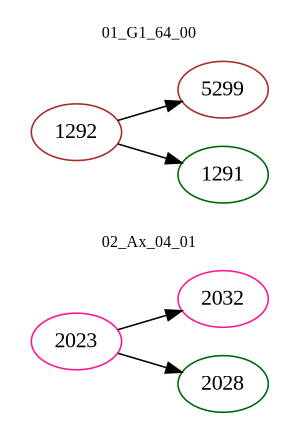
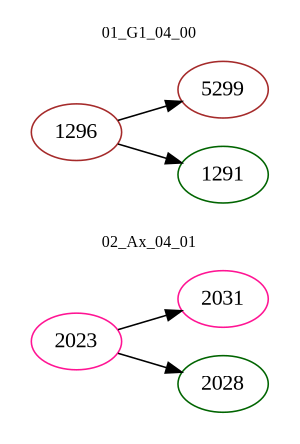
  digraph {
    fontname="Liberation Serif"
    rankdir=LR
    node [color=deeppink fontname="Liberation Serif"]
    edge [color=black fontname="Liberation Serif"]
    n1 [label=2023]
    n2 [color=darkgreen label=2028]
-   n3 [label=2032]
-   n4 [color=brown label=1292]
+   n3 [label=2031]
+   n4 [color=brown label=1296]
    n5 [color=darkgreen label=1291]
    n6 [color=brown label=5299]
    subgraph cluster_1 {
      color=white
      fontsize=10
      label="02_Ax_04_01"
      n1
      n2
      n3
    }
    subgraph cluster_2 {
      color=white
      fontsize=10
-     label="01_G1_64_00"
+     label="01_G1_04_00"
      n4
      n5
      n6
    }
    n1 -> n2
    n1 -> n3
    n4 -> n5
    n4 -> n6
  }
